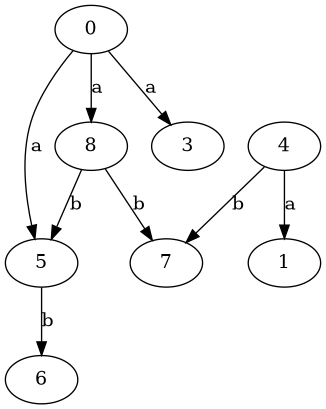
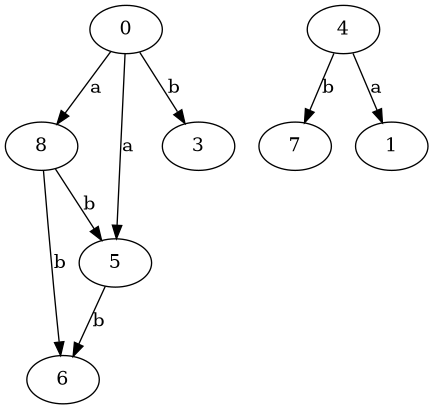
  strict digraph {
    n1 [label=8]
    5
    6
    0
    3
    4
    7
    1
    n1 -> 5 [label=b]
-   n1 -> 7 [label=b]
+   n1 -> 6 [label=b]
    5 -> 6 [label=b]
    0 -> n1 [label=a]
    0 -> 5 [label=a]
-   0 -> 3 [label=a]
+   0 -> 3 [label=b]
    4 -> 7 [label=b]
    4 -> 1 [label=a]
  }
